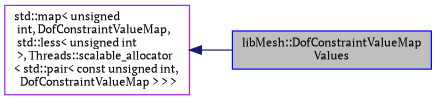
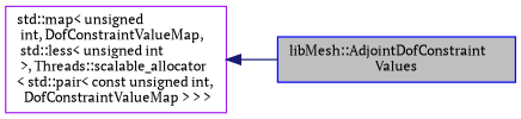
  digraph {
    rankdir=LR
    fontname="PT Serif"
    node [fontname="PT Serif" fontsize=10 shape=record style=filled]
-   n1 [color=blue fillcolor=grey75 fontcolor=black height=0.2 label="libMesh::DofConstraintValueMap\lValues" width=0.4]
+   n1 [color=blue fillcolor=grey75 fontcolor=black height=0.2 label="libMesh::AdjointDofConstraint\lValues" width=0.4]
    n2 [color=purple fillcolor=white height=0.2 label="std::map\< unsigned\l int, DofConstraintValueMap,\l std::less\< unsigned int\l \>, Threads::scalable_allocator\l\< std::pair\< const unsigned int,\l DofConstraintValueMap \> \> \>" width=0.4]
    n2 -> n1 [color=midnightblue dir=back fontname="PT Serif" fontsize=10 labelfontname=FreeSans labelfontsize=10 style=solid]
  }
